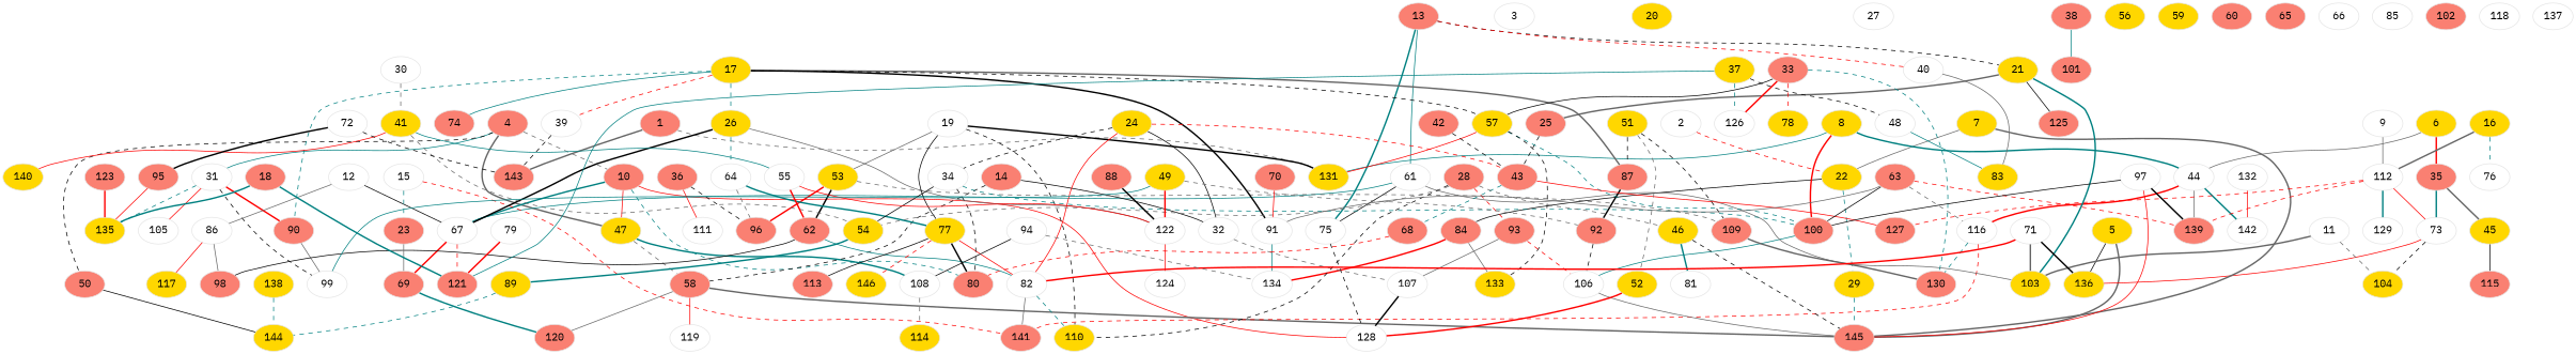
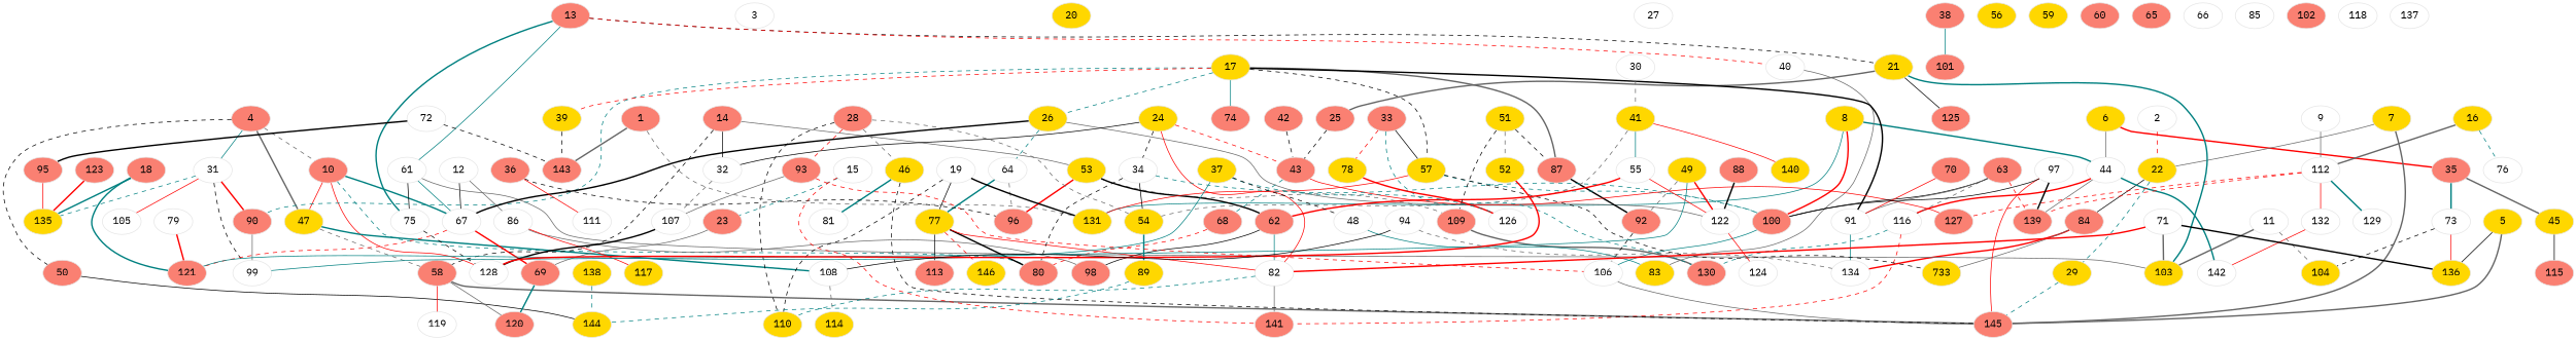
  graph {
    fontname="IBM Plex Mono"
    node [color=gray90 fillcolor=white fontname="IBM Plex Mono" style=filled]
    edge [color=black fontname="IBM Plex Mono" style=dashed]
    1 [fillcolor=salmon]
    131 [fillcolor=gold]
    143 [fillcolor=salmon]
    22 [fillcolor=gold]
    2
    29 [fillcolor=gold]
    84 [fillcolor=salmon]
    3
    4 [fillcolor=salmon]
    10 [fillcolor=salmon]
    31
    47 [fillcolor=gold]
    50 [fillcolor=salmon]
    67
    80 [fillcolor=salmon]
    128
    90 [fillcolor=salmon]
    135 [fillcolor=gold]
    99
    105
    58 [fillcolor=salmon]
    108
    144 [fillcolor=gold]
    5 [fillcolor=gold]
    136 [fillcolor=gold]
    145 [fillcolor=salmon]
    6 [fillcolor=gold]
    35 [fillcolor=salmon]
    44
    45 [fillcolor=gold]
    73
    116
    139 [fillcolor=salmon]
    142
    7 [fillcolor=gold]
    8 [fillcolor=gold]
    100 [fillcolor=salmon]
    106
    9
    112
    127 [fillcolor=salmon]
    129
    132
    121 [fillcolor=salmon]
    69 [fillcolor=salmon]
    103 [fillcolor=gold]
    11
    104 [fillcolor=gold]
    12
    86
    98 [fillcolor=salmon]
    117 [fillcolor=gold]
    13 [fillcolor=salmon]
    21 [fillcolor=gold]
    40
    61
    75
    25 [fillcolor=salmon]
    125 [fillcolor=salmon]
    83 [fillcolor=gold]
    14 [fillcolor=salmon]
    32
    53 [fillcolor=gold]
    107
    96 [fillcolor=salmon]
    109 [fillcolor=salmon]
    62 [fillcolor=salmon]
    119
    120 [fillcolor=salmon]
    23 [fillcolor=salmon]
    15
    141 [fillcolor=salmon]
    16 [fillcolor=gold]
    76
    17 [fillcolor=gold]
    26 [fillcolor=gold]
-   39
+   39 [fillcolor=gold]
    74 [fillcolor=salmon]
    87 [fillcolor=salmon]
    91
    57 [fillcolor=gold]
    64
    122
    92 [fillcolor=salmon]
    134
    18 [fillcolor=salmon]
    19
    77 [fillcolor=gold]
    110 [fillcolor=gold]
    82
    113 [fillcolor=salmon]
    146 [fillcolor=gold]
    20 [fillcolor=gold]
    43 [fillcolor=salmon]
-   133 [fillcolor=gold]
+   133 [fillcolor=gold label=733]
    24 [fillcolor=gold]
    34
    54 [fillcolor=gold]
    68 [fillcolor=salmon]
    124
    27
    28 [fillcolor=salmon]
    46 [fillcolor=gold]
    93 [fillcolor=salmon]
    81
    89 [fillcolor=gold]
    41 [fillcolor=gold]
    30
    55
    140 [fillcolor=gold]
    33 [fillcolor=salmon]
    78 [fillcolor=gold]
    126
    130 [fillcolor=salmon]
    115 [fillcolor=salmon]
    36 [fillcolor=salmon]
    111
    37 [fillcolor=gold]
    48
    38 [fillcolor=salmon]
    101 [fillcolor=salmon]
    42 [fillcolor=salmon]
    114 [fillcolor=gold]
    49 [fillcolor=gold]
    51 [fillcolor=gold]
    52 [fillcolor=gold]
    56 [fillcolor=gold]
    59 [fillcolor=gold]
    60 [fillcolor=salmon]
    63 [fillcolor=salmon]
    65 [fillcolor=salmon]
    66
    123 [fillcolor=salmon]
    70 [fillcolor=salmon]
    71
    72
    95 [fillcolor=salmon]
    79
    85
    88 [fillcolor=salmon]
    94
    97
    102 [fillcolor=salmon]
    118
    137
    138 [fillcolor=gold]
    1 -- 131 [color=gray40]
    1 -- 143 [color=gray40 style=bold]
    22 -- 29 [color=teal]
    22 -- 84 [style=solid]
    2 -- 22 [color=red]
    29 -- 145 [color=teal]
    84 -- 134 [color=red style=bold]
    84 -- 133 [color=gray40 style=solid]
    4 -- 10 [color=gray40]
    4 -- 31 [color=teal style=solid]
    4 -- 47 [color=gray40 style=bold]
    4 -- 50
    10 -- 47 [color=red style=solid]
    10 -- 67 [color=teal style=bold]
    10 -- 80 [color=teal]
    10 -- 128 [color=red style=solid]
    31 -- 90 [color=red style=bold]
    31 -- 135 [color=teal]
    31 -- 99
    31 -- 105 [color=red style=solid]
    47 -- 58 [color=gray40]
    47 -- 108 [color=teal style=bold]
    50 -- 144 [style=solid]
    67 -- 121 [color=red]
    67 -- 69 [color=red style=bold]
    90 -- 99 [color=gray40 style=solid]
    58 -- 145 [color=gray40 style=bold]
    58 -- 119 [color=red style=solid]
    58 -- 120 [color=gray40 style=solid]
    108 -- 114 [color=gray40]
    5 -- 136 [style=solid]
    5 -- 145 [color=gray40 style=bold]
    6 -- 35 [color=red style=bold]
    6 -- 44 [color=gray40 style=solid]
    35 -- 45 [color=gray40 style=bold]
    35 -- 73 [color=teal style=bold]
    44 -- 116 [color=red style=bold]
    44 -- 139 [color=gray40 style=solid]
    44 -- 142 [color=teal style=bold]
    45 -- 115 [style=solid]
    73 -- 136 [color=red style=solid]
    73 -- 104
    116 -- 141 [color=red]
    116 -- 130 [color=teal]
    7 -- 22 [color=gray40 style=solid]
    7 -- 145 [color=gray40 style=bold]
    8 -- 131 [color=teal style=solid]
    8 -- 44 [color=teal style=bold]
    8 -- 100 [color=red style=bold]
    100 -- 106 [color=teal style=solid]
    106 -- 145 [color=gray40 style=solid]
    9 -- 112 [color=gray40 style=solid]
    112 -- 139 [color=red]
    112 -- 127 [color=red]
    112 -- 129 [color=teal style=bold]
-   112 -- 73 [color=red style=solid]
+   112 -- 132 [color=red style=solid]
    132 -- 142 [color=red style=solid]
    69 -- 120 [color=teal style=bold]
    11 -- 103 [color=gray40 style=bold]
    11 -- 104 [color=gray40]
    12 -- 67 [style=solid]
    12 -- 86 [color=gray40 style=solid]
    86 -- 98 [color=gray40 style=solid]
    86 -- 117 [color=red style=solid]
    13 -- 21
    13 -- 40 [color=red]
    13 -- 61 [color=teal style=solid]
    13 -- 75 [color=teal style=bold]
    21 -- 103 [color=teal style=bold]
    21 -- 25 [color=gray40 style=bold]
    21 -- 125 [style=solid]
    40 -- 83 [color=gray40 style=solid]
    61 -- 67 [color=teal style=solid]
    61 -- 103 [color=gray40 style=solid]
    61 -- 75 [style=solid]
    75 -- 128
    25 -- 43
    14 -- 58
    14 -- 32 [style=solid]
-   19 -- 53 [color=gray40 style=solid]
+   14 -- 53 [color=gray40 style=solid]
    32 -- 107 [color=gray40]
    53 -- 96 [color=red style=bold]
    53 -- 109 [color=gray40]
    53 -- 62 [style=bold]
    107 -- 128 [style=bold]
    109 -- 130 [color=gray40 style=bold]
    62 -- 98 [style=solid]
    62 -- 82 [color=teal style=solid]
    23 -- 69 [color=gray40 style=solid]
    15 -- 23 [color=teal]
    15 -- 141 [color=red]
    16 -- 112 [color=gray40 style=bold]
    16 -- 76 [color=teal]
    17 -- 90 [color=teal]
    17 -- 26 [color=teal]
    17 -- 39 [color=red]
    17 -- 74 [color=teal style=solid]
    17 -- 87 [color=gray40 style=bold]
    17 -- 91 [style=bold]
    17 -- 57
    26 -- 67 [style=bold]
    26 -- 64 [color=teal]
    26 -- 122 [color=gray40 style=solid]
    39 -- 143
    87 -- 92 [style=bold]
    91 -- 134 [color=teal style=solid]
    57 -- 131 [color=red style=solid]
    57 -- 100 [color=teal]
    57 -- 133
    64 -- 96 [color=gray40]
    64 -- 77 [color=teal style=bold]
    122 -- 124 [color=red style=solid]
    92 -- 106
    18 -- 135 [color=teal style=bold]
    18 -- 121 [color=teal style=bold]
    19 -- 131 [style=bold]
    19 -- 77 [style=solid]
    19 -- 110
    77 -- 80 [style=bold]
    77 -- 82 [color=red style=solid]
    77 -- 113 [style=solid]
    77 -- 146 [color=red]
    82 -- 141 [color=gray40 style=solid]
    82 -- 110 [color=teal]
    43 -- 127 [color=red style=solid]
    43 -- 68 [color=teal]
    24 -- 32 [style=solid]
    24 -- 82 [color=red style=solid]
    24 -- 43 [color=red]
    24 -- 34
    34 -- 80
    34 -- 100 [color=teal]
    34 -- 54 [style=solid]
    54 -- 89 [color=teal style=bold]
    68 -- 80 [color=red]
    28 -- 110
    28 -- 54 [color=gray40]
    28 -- 46 [color=gray40]
    28 -- 93 [color=red]
    46 -- 145
    46 -- 81 [color=teal style=bold]
    93 -- 106 [color=red]
    93 -- 107 [color=gray40 style=solid]
    89 -- 144 [color=teal]
    41 -- 54 [color=gray40]
    41 -- 55 [color=teal style=solid]
    41 -- 140 [color=red style=solid]
    30 -- 41 [color=gray40]
    55 -- 62 [color=red style=bold]
    55 -- 122 [color=red style=solid]
    33 -- 57 [style=solid]
    33 -- 78 [color=red]
-   33 -- 126 [color=red style=bold]
+   78 -- 126 [color=red style=bold]
    33 -- 130 [color=teal]
    36 -- 96
    36 -- 111 [color=red style=solid]
    37 -- 121 [color=teal style=solid]
    37 -- 126 [color=teal]
    37 -- 48
    48 -- 83 [color=teal style=solid]
    38 -- 101 [color=teal style=solid]
    42 -- 43
    49 -- 99 [color=teal style=solid]
    49 -- 122 [color=red style=bold]
    49 -- 92 [color=gray40]
    51 -- 109
    51 -- 87
    51 -- 52 [color=gray40]
    52 -- 128 [color=red style=bold]
    63 -- 116 [color=gray40]
    63 -- 139 [color=red]
    63 -- 100 [style=solid]
    63 -- 91 [color=gray40 style=solid]
    123 -- 135 [color=red style=bold]
    70 -- 91 [color=red style=solid]
    71 -- 136 [style=bold]
    71 -- 103 [color=gray40 style=bold]
    71 -- 82 [color=red style=bold]
    72 -- 143
    72 -- 95 [style=bold]
    95 -- 135 [color=red style=solid]
    79 -- 121 [color=red style=bold]
    88 -- 122 [style=bold]
    94 -- 108 [style=solid]
    94 -- 134 [color=gray40]
    97 -- 145 [color=red style=solid]
    97 -- 139 [style=bold]
    97 -- 100 [style=solid]
    138 -- 144 [color=teal]
  }
